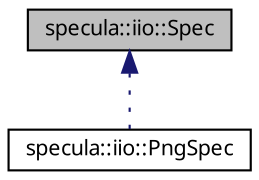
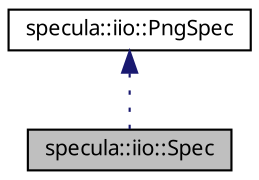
  digraph {
    node [color=black fontname=Iosevka fontsize=10 shape=record]
    n1 [fillcolor=grey75 fontcolor=black height=0.2 label="specula::iio::Spec" style=filled width=0.4]
    n2 [height=0.2 label="specula::iio::PngSpec" width=0.4]
-   n1 -> n2 [color=midnightblue dir=back fontname=Iosevka fontsize=10 labelfontname=Iosevka labelfontsize=10 style=dotted]
+   n2 -> n1 [color=midnightblue dir=back fontname=Iosevka fontsize=10 labelfontname=Iosevka labelfontsize=10 style=dotted]
  }
